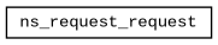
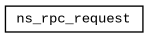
  digraph {
    rankdir=TB
    fontname="Liberation Mono"
-   n1 [color=black fillcolor=white fontname="Liberation Mono" fontsize=10 height=0.2 label=ns_request_request shape=record style=filled width=0.4]
+   n1 [color=black fillcolor=white fontname="Liberation Mono" fontsize=10 height=0.2 label=ns_rpc_request shape=record style=filled width=0.4]
  }
